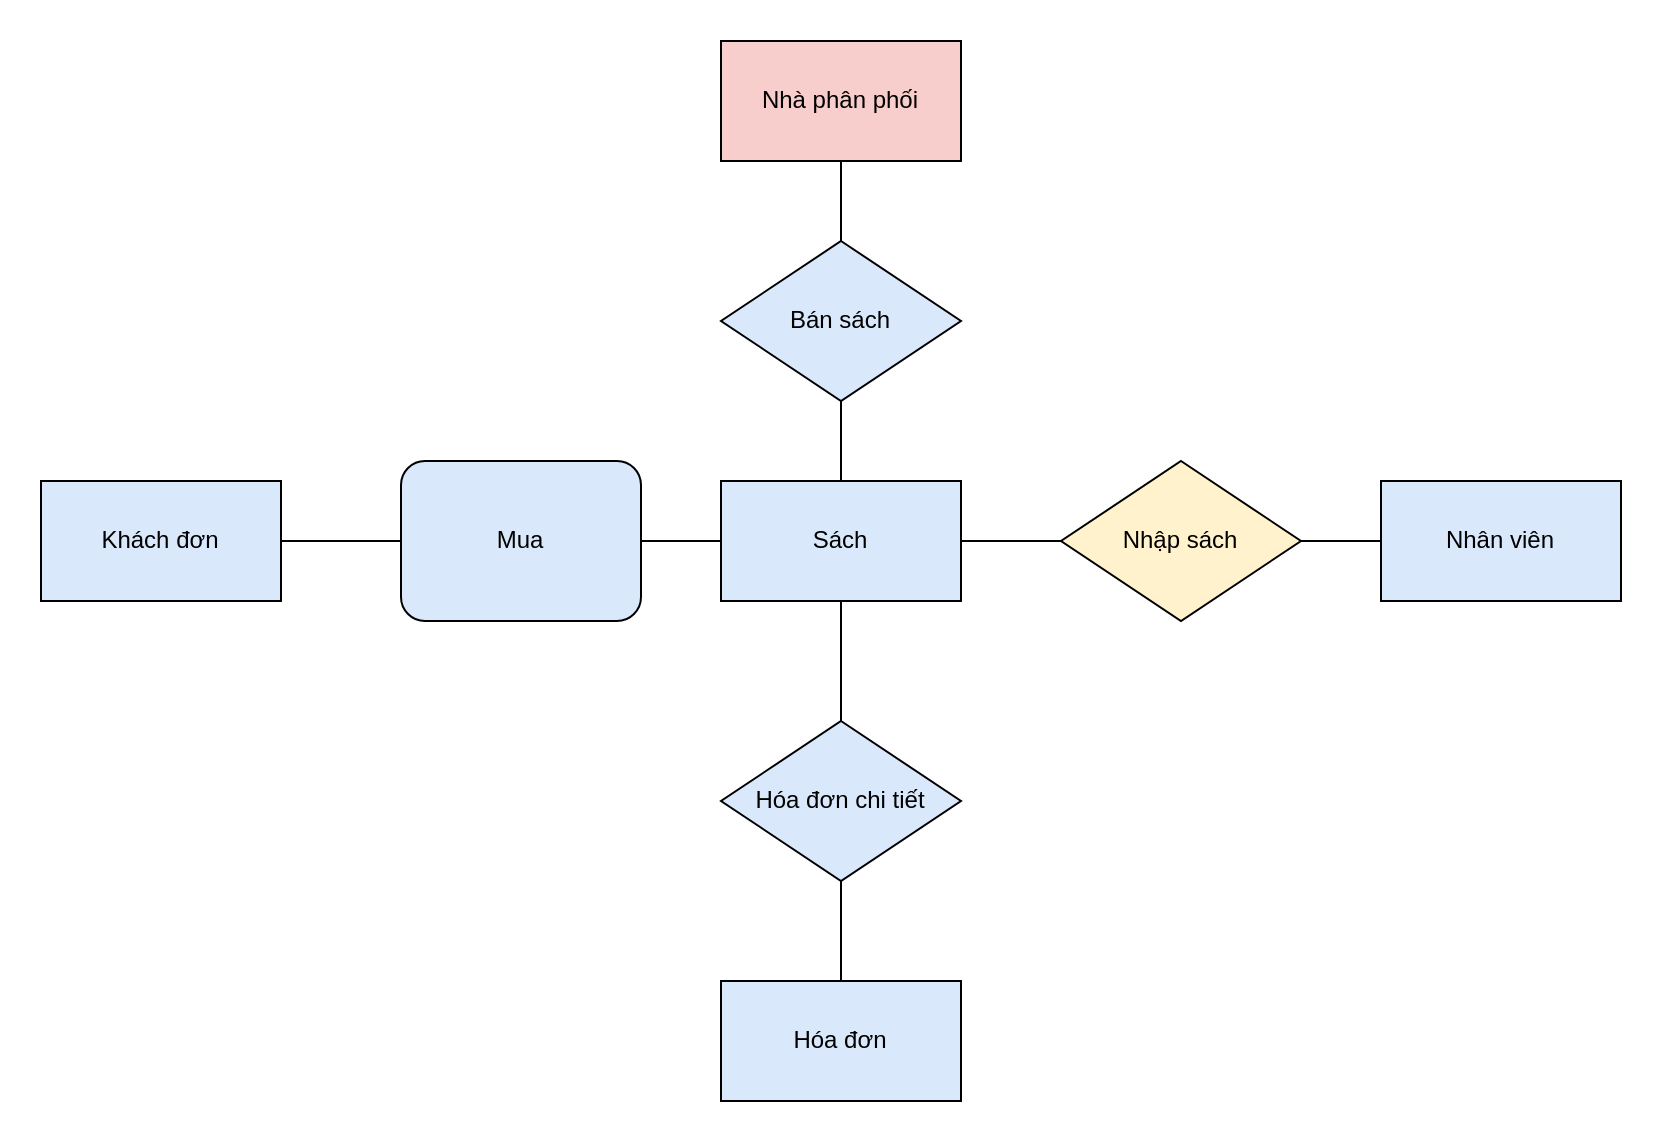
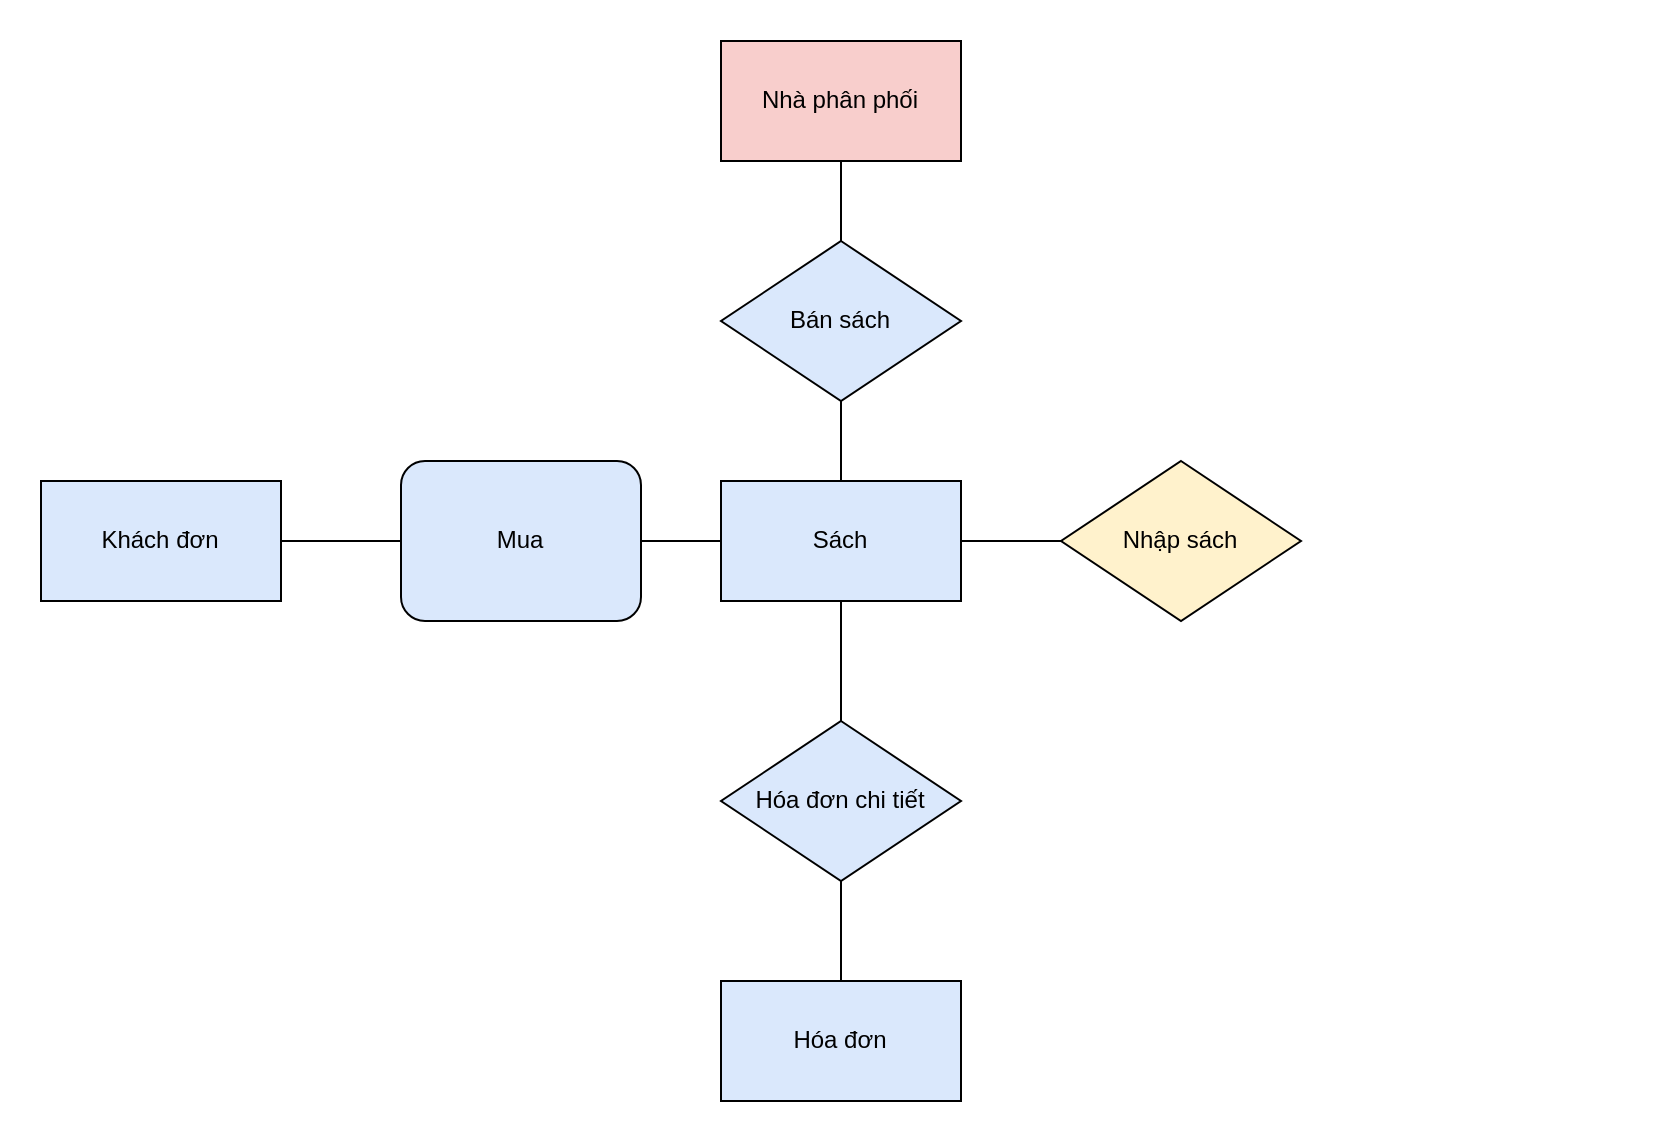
  <mxCell id="0" />
  <mxCell id="1" parent="0" />
  <mxCell id="2" value="Sách" style="rounded=0;whiteSpace=wrap;html=1;fillColor=#DAE8FC;" vertex="1" parent="1"><mxGeometry x="360" y="240" width="120" height="60" as="geometry" /></mxCell>
  <mxCell id="3" value="Khách đơn" style="rounded=0;whiteSpace=wrap;html=1;fillColor=#DAE8FC;" vertex="1" parent="1"><mxGeometry x="20" y="240" width="120" height="60" as="geometry" /></mxCell>
- <mxCell id="4" value="Nhân viên" style="rounded=0;whiteSpace=wrap;html=1;fillColor=#DAE8FC;" vertex="1" parent="1"><mxGeometry x="690" y="240" width="120" height="60" as="geometry" /></mxCell>
  <mxCell id="5" value="Nhà phân phối" style="rounded=0;whiteSpace=wrap;html=1;fillColor=#f8cecc;" vertex="1" parent="1"><mxGeometry x="360" y="20" width="120" height="60" as="geometry" /></mxCell>
  <mxCell id="6" value="Hóa đơn" style="rounded=0;whiteSpace=wrap;html=1;fillColor=#DAE8FC;" vertex="1" parent="1"><mxGeometry x="360" y="490" width="120" height="60" as="geometry" /></mxCell>
  <mxCell id="7" value="Mua" style="whiteSpace=wrap;html=1;fillColor=#DAE8FC;rounded=1;" vertex="1" parent="1"><mxGeometry x="200" y="230" width="120" height="80" as="geometry" /></mxCell>
  <mxCell id="8" value="Nhập sách" style="rhombus;whiteSpace=wrap;html=1;fillColor=#fff2cc;" vertex="1" parent="1"><mxGeometry x="530" y="230" width="120" height="80" as="geometry" /></mxCell>
  <mxCell id="9" value="Hóa đơn chi tiết" style="rhombus;whiteSpace=wrap;html=1;fillColor=#DAE8FC;" vertex="1" parent="1"><mxGeometry x="360" y="360" width="120" height="80" as="geometry" /></mxCell>
  <mxCell id="10" value="Bán sách" style="rhombus;whiteSpace=wrap;html=1;fillColor=#DAE8FC;" vertex="1" parent="1"><mxGeometry x="360" y="120" width="120" height="80" as="geometry" /></mxCell>
  <mxCell id="11" value="" style="endArrow=none;html=1;rounded=0;entryX=0.5;entryY=1;entryDx=0;entryDy=0;exitX=0.5;exitY=0;exitDx=0;exitDy=0;" edge="1" parent="1" source="6" target="9"><mxGeometry width="50" height="50" relative="1" as="geometry"><mxPoint x="400" y="530" as="sourcePoint" /><mxPoint x="450" y="480" as="targetPoint" /></mxGeometry></mxCell>
  <mxCell id="12" value="" style="endArrow=none;html=1;rounded=0;entryX=0.5;entryY=1;entryDx=0;entryDy=0;exitX=0.5;exitY=0;exitDx=0;exitDy=0;" edge="1" parent="1" source="9" target="2"><mxGeometry width="50" height="50" relative="1" as="geometry"><mxPoint x="430" y="500" as="sourcePoint" /><mxPoint x="430" y="450" as="targetPoint" /></mxGeometry></mxCell>
  <mxCell id="13" value="" style="endArrow=none;html=1;rounded=0;entryX=0;entryY=0.5;entryDx=0;entryDy=0;exitX=1;exitY=0.5;exitDx=0;exitDy=0;" edge="1" parent="1" source="2" target="8"><mxGeometry width="50" height="50" relative="1" as="geometry"><mxPoint x="440" y="510" as="sourcePoint" /><mxPoint x="440" y="460" as="targetPoint" /></mxGeometry></mxCell>
  <mxCell id="14" value="" style="endArrow=none;html=1;rounded=0;entryX=0;entryY=0.5;entryDx=0;entryDy=0;exitX=1;exitY=0.5;exitDx=0;exitDy=0;" edge="1" parent="1" source="7" target="2"><mxGeometry width="50" height="50" relative="1" as="geometry"><mxPoint x="450" y="520" as="sourcePoint" /><mxPoint x="450" y="470" as="targetPoint" /></mxGeometry></mxCell>
- <mxCell id="15" value="" style="endArrow=none;html=1;rounded=0;entryX=0;entryY=0.5;entryDx=0;entryDy=0;exitX=1;exitY=0.5;exitDx=0;exitDy=0;" edge="1" parent="1" source="8" target="4"><mxGeometry width="50" height="50" relative="1" as="geometry"><mxPoint x="460" y="530" as="sourcePoint" /><mxPoint x="460" y="480" as="targetPoint" /></mxGeometry></mxCell>
  <mxCell id="16" value="" style="endArrow=none;html=1;rounded=0;entryX=1;entryY=0.5;entryDx=0;entryDy=0;exitX=0;exitY=0.5;exitDx=0;exitDy=0;" edge="1" parent="1" source="7" target="3"><mxGeometry width="50" height="50" relative="1" as="geometry"><mxPoint x="470" y="540" as="sourcePoint" /><mxPoint x="470" y="490" as="targetPoint" /></mxGeometry></mxCell>
  <mxCell id="17" value="" style="endArrow=none;html=1;rounded=0;entryX=0.5;entryY=1;entryDx=0;entryDy=0;exitX=0.5;exitY=0;exitDx=0;exitDy=0;" edge="1" parent="1" source="2" target="10"><mxGeometry width="50" height="50" relative="1" as="geometry"><mxPoint x="480" y="550" as="sourcePoint" /><mxPoint x="480" y="500" as="targetPoint" /></mxGeometry></mxCell>
  <mxCell id="18" value="" style="endArrow=none;html=1;rounded=0;entryX=0.5;entryY=1;entryDx=0;entryDy=0;exitX=0.5;exitY=0;exitDx=0;exitDy=0;" edge="1" parent="1" source="10" target="5"><mxGeometry width="50" height="50" relative="1" as="geometry"><mxPoint x="490" y="560" as="sourcePoint" /><mxPoint x="490" y="510" as="targetPoint" /></mxGeometry></mxCell>
